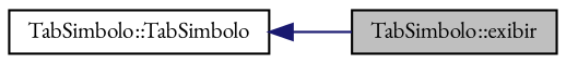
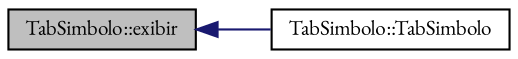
  digraph {
    rankdir=LR
    fontname="EB Garamond"
    node [color=black fontname="EB Garamond" fontsize=10 shape=record style=filled]
    n1 [fillcolor=grey75 fontcolor=black height=0.2 label="TabSimbolo::exibir" width=0.4]
    n2 [fillcolor=white height=0.2 label="TabSimbolo::TabSimbolo" width=0.4]
-   n2 -> n1 [color=midnightblue dir=back fontname="EB Garamond" fontsize=10 labelfontname=Helvetica labelfontsize=10 style=solid]
+   n1 -> n2 [color=midnightblue dir=back fontname="EB Garamond" fontsize=10 labelfontname=Helvetica labelfontsize=10 style=solid]
  }
